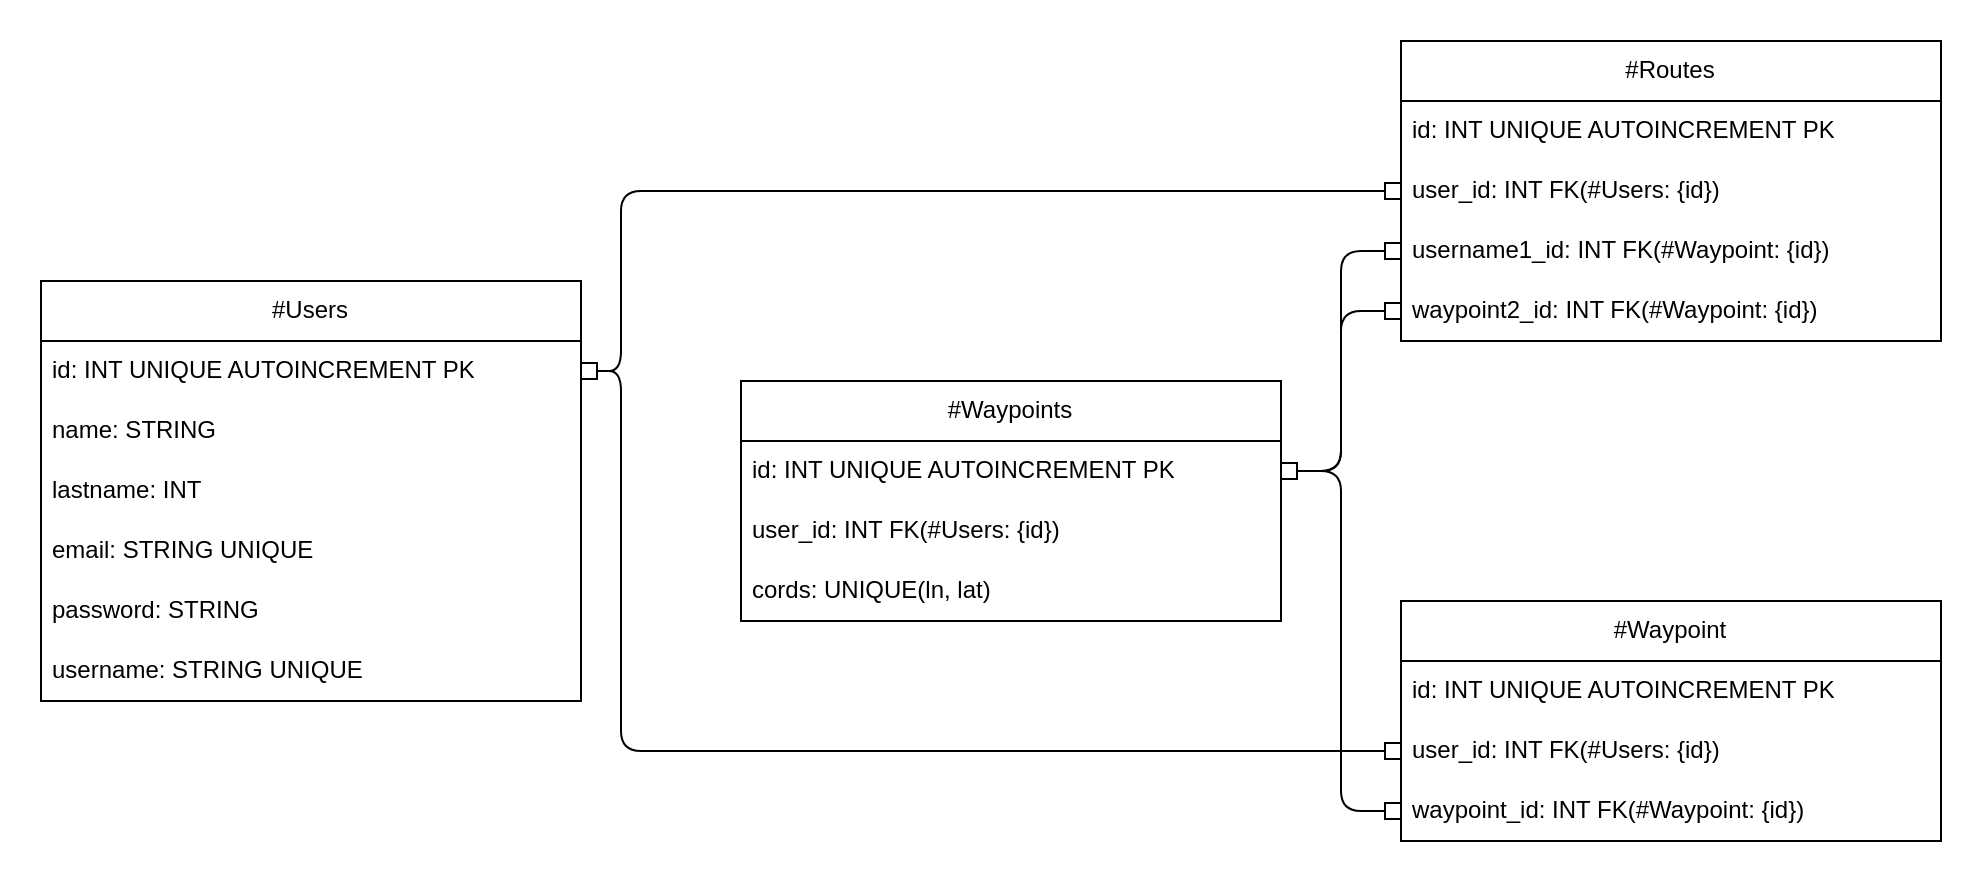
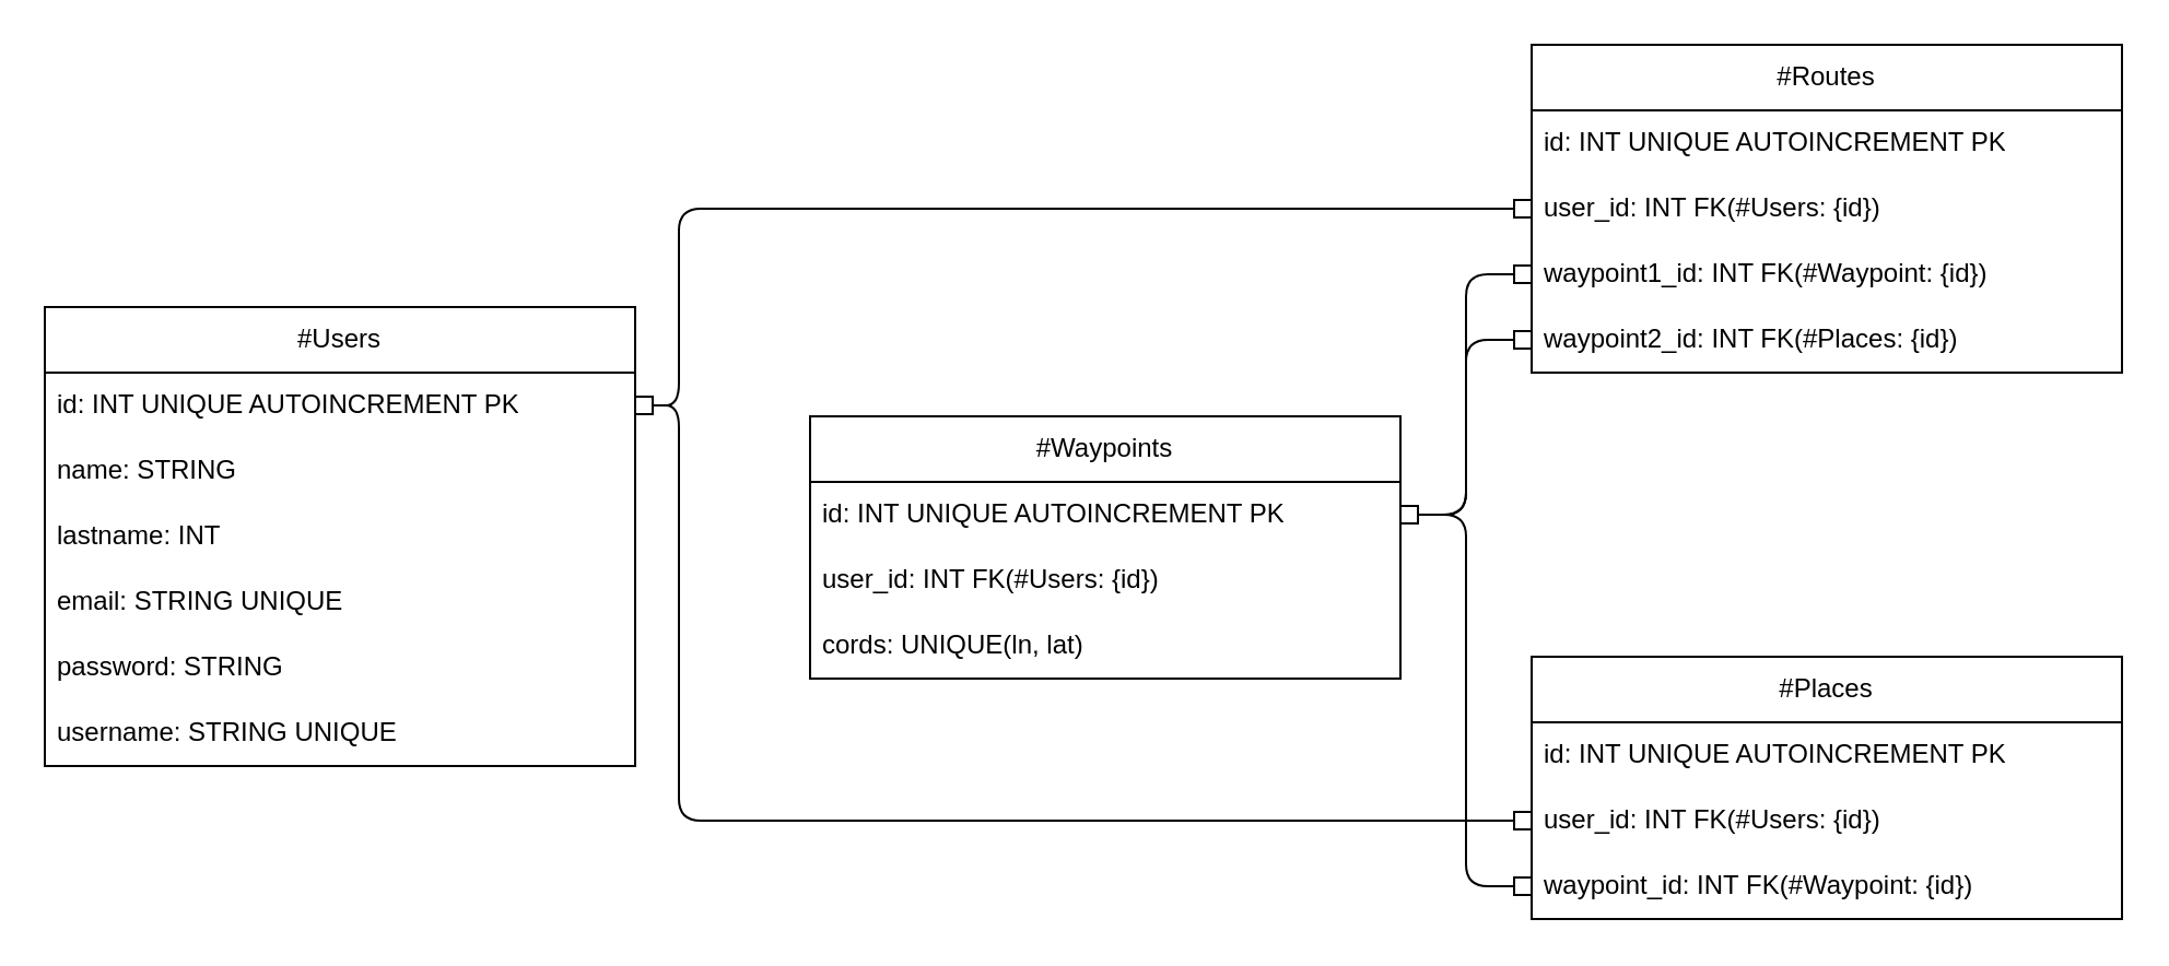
  <mxCell id="0" />
  <mxCell id="1" parent="0" />
  <mxCell id="2" value="#Users" style="swimlane;fontStyle=0;childLayout=stackLayout;horizontal=1;startSize=30;horizontalStack=0;resizeParent=1;resizeParentMax=0;resizeLast=0;collapsible=1;marginBottom=0;whiteSpace=wrap;html=1;movable=1;resizable=1;rotatable=1;deletable=1;editable=1;connectable=1;" parent="1" vertex="1"><mxGeometry x="20" y="140" width="270" height="210" as="geometry" /></mxCell>
  <mxCell id="3" value="id: INT UNIQUE AUTOINCREMENT PK" style="text;strokeColor=none;fillColor=none;align=left;verticalAlign=middle;spacingLeft=4;spacingRight=4;overflow=hidden;points=[[0,0.5],[1,0.5]];portConstraint=eastwest;rotatable=0;whiteSpace=wrap;html=1;" parent="2" vertex="1"><mxGeometry y="30" width="270" height="30" as="geometry" /></mxCell>
  <mxCell id="4" value="name: STRING" style="text;strokeColor=none;fillColor=none;align=left;verticalAlign=middle;spacingLeft=4;spacingRight=4;overflow=hidden;points=[[0,0.5],[1,0.5]];portConstraint=eastwest;rotatable=0;whiteSpace=wrap;html=1;" parent="2" vertex="1"><mxGeometry y="60" width="270" height="30" as="geometry" /></mxCell>
  <mxCell id="5" value="lastname: INT" style="text;strokeColor=none;fillColor=none;align=left;verticalAlign=middle;spacingLeft=4;spacingRight=4;overflow=hidden;points=[[0,0.5],[1,0.5]];portConstraint=eastwest;rotatable=0;whiteSpace=wrap;html=1;" parent="2" vertex="1"><mxGeometry y="90" width="270" height="30" as="geometry" /></mxCell>
  <mxCell id="6" value="email: STRING UNIQUE" style="text;strokeColor=none;fillColor=none;align=left;verticalAlign=middle;spacingLeft=4;spacingRight=4;overflow=hidden;points=[[0,0.5],[1,0.5]];portConstraint=eastwest;rotatable=0;whiteSpace=wrap;html=1;" parent="2" vertex="1"><mxGeometry y="120" width="270" height="30" as="geometry" /></mxCell>
  <mxCell id="7" value="password: STRING" style="text;strokeColor=none;fillColor=none;align=left;verticalAlign=middle;spacingLeft=4;spacingRight=4;overflow=hidden;points=[[0,0.5],[1,0.5]];portConstraint=eastwest;rotatable=0;whiteSpace=wrap;html=1;" parent="2" vertex="1"><mxGeometry y="150" width="270" height="30" as="geometry" /></mxCell>
  <mxCell id="8" value="username: STRING UNIQUE" style="text;strokeColor=none;fillColor=none;align=left;verticalAlign=middle;spacingLeft=4;spacingRight=4;overflow=hidden;points=[[0,0.5],[1,0.5]];portConstraint=eastwest;rotatable=0;whiteSpace=wrap;html=1;" parent="2" vertex="1"><mxGeometry y="180" width="270" height="30" as="geometry" /></mxCell>
  <mxCell id="9" value="#Waypoints" style="swimlane;fontStyle=0;childLayout=stackLayout;horizontal=1;startSize=30;horizontalStack=0;resizeParent=1;resizeParentMax=0;resizeLast=0;collapsible=1;marginBottom=0;whiteSpace=wrap;html=1;" parent="1" vertex="1"><mxGeometry x="370" y="190" width="270" height="120" as="geometry" /></mxCell>
  <mxCell id="10" value="id: INT UNIQUE AUTOINCREMENT PK" style="text;strokeColor=none;fillColor=none;align=left;verticalAlign=middle;spacingLeft=4;spacingRight=4;overflow=hidden;points=[[0,0.5],[1,0.5]];portConstraint=eastwest;rotatable=0;whiteSpace=wrap;html=1;" parent="9" vertex="1"><mxGeometry y="30" width="270" height="30" as="geometry" /></mxCell>
  <mxCell id="11" value="user_id: INT FK(#Users: {id})" style="text;strokeColor=none;fillColor=none;align=left;verticalAlign=middle;spacingLeft=4;spacingRight=4;overflow=hidden;points=[[0,0.5],[1,0.5]];portConstraint=eastwest;rotatable=0;whiteSpace=wrap;html=1;" parent="9" vertex="1"><mxGeometry y="60" width="270" height="30" as="geometry" /></mxCell>
  <mxCell id="12" value="cords: UNIQUE(ln, lat)" style="text;strokeColor=none;fillColor=none;align=left;verticalAlign=middle;spacingLeft=4;spacingRight=4;overflow=hidden;points=[[0,0.5],[1,0.5]];portConstraint=eastwest;rotatable=0;whiteSpace=wrap;html=1;" parent="9" vertex="1"><mxGeometry y="90" width="270" height="30" as="geometry" /></mxCell>
  <mxCell id="13" value="#Routes" style="swimlane;fontStyle=0;childLayout=stackLayout;horizontal=1;startSize=30;horizontalStack=0;resizeParent=1;resizeParentMax=0;resizeLast=0;collapsible=1;marginBottom=0;whiteSpace=wrap;html=1;" parent="1" vertex="1"><mxGeometry x="700" y="20" width="270" height="150" as="geometry" /></mxCell>
  <mxCell id="14" value="id: INT UNIQUE AUTOINCREMENT PK" style="text;strokeColor=none;fillColor=none;align=left;verticalAlign=middle;spacingLeft=4;spacingRight=4;overflow=hidden;points=[[0,0.5],[1,0.5]];portConstraint=eastwest;rotatable=0;whiteSpace=wrap;html=1;" parent="13" vertex="1"><mxGeometry y="30" width="270" height="30" as="geometry" /></mxCell>
  <mxCell id="15" value="user_id: INT FK(#Users: {id})" style="text;strokeColor=none;fillColor=none;align=left;verticalAlign=middle;spacingLeft=4;spacingRight=4;overflow=hidden;points=[[0,0.5],[1,0.5]];portConstraint=eastwest;rotatable=0;whiteSpace=wrap;html=1;" parent="13" vertex="1"><mxGeometry y="60" width="270" height="30" as="geometry" /></mxCell>
- <mxCell id="16" value="username1_id: INT FK(#&lt;span style=&quot;text-align: center;&quot;&gt;Waypoint&lt;/span&gt;: {id})" style="text;strokeColor=none;fillColor=none;align=left;verticalAlign=middle;spacingLeft=4;spacingRight=4;overflow=hidden;points=[[0,0.5],[1,0.5]];portConstraint=eastwest;rotatable=0;whiteSpace=wrap;html=1;" parent="13" vertex="1"><mxGeometry y="90" width="270" height="30" as="geometry" /></mxCell>
- <mxCell id="17" value="waypoint2_id: INT FK(#&lt;span style=&quot;border-color: var(--border-color); text-align: center;&quot;&gt;Waypoint&lt;/span&gt;: {id})" style="text;strokeColor=none;fillColor=none;align=left;verticalAlign=middle;spacingLeft=4;spacingRight=4;overflow=hidden;points=[[0,0.5],[1,0.5]];portConstraint=eastwest;rotatable=0;whiteSpace=wrap;html=1;" parent="13" vertex="1"><mxGeometry y="120" width="270" height="30" as="geometry" /></mxCell>
- <mxCell id="18" value="#Waypoint" style="swimlane;fontStyle=0;childLayout=stackLayout;horizontal=1;startSize=30;horizontalStack=0;resizeParent=1;resizeParentMax=0;resizeLast=0;collapsible=1;marginBottom=0;whiteSpace=wrap;html=1;" parent="1" vertex="1"><mxGeometry x="700" y="300" width="270" height="120" as="geometry" /></mxCell>
+ <mxCell id="16" value="waypoint1_id: INT FK(#&lt;span style=&quot;text-align: center;&quot;&gt;Waypoint&lt;/span&gt;: {id})" style="text;strokeColor=none;fillColor=none;align=left;verticalAlign=middle;spacingLeft=4;spacingRight=4;overflow=hidden;points=[[0,0.5],[1,0.5]];portConstraint=eastwest;rotatable=0;whiteSpace=wrap;html=1;" parent="13" vertex="1"><mxGeometry y="90" width="270" height="30" as="geometry" /></mxCell>
+ <mxCell id="17" value="waypoint2_id: INT FK(#&lt;span style=&quot;border-color: var(--border-color); text-align: center;&quot;&gt;Places&lt;/span&gt;: {id})" style="text;strokeColor=none;fillColor=none;align=left;verticalAlign=middle;spacingLeft=4;spacingRight=4;overflow=hidden;points=[[0,0.5],[1,0.5]];portConstraint=eastwest;rotatable=0;whiteSpace=wrap;html=1;" parent="13" vertex="1"><mxGeometry y="120" width="270" height="30" as="geometry" /></mxCell>
+ <mxCell id="18" value="#Places" style="swimlane;fontStyle=0;childLayout=stackLayout;horizontal=1;startSize=30;horizontalStack=0;resizeParent=1;resizeParentMax=0;resizeLast=0;collapsible=1;marginBottom=0;whiteSpace=wrap;html=1;" parent="1" vertex="1"><mxGeometry x="700" y="300" width="270" height="120" as="geometry" /></mxCell>
  <mxCell id="19" value="id: INT UNIQUE AUTOINCREMENT PK" style="text;strokeColor=none;fillColor=none;align=left;verticalAlign=middle;spacingLeft=4;spacingRight=4;overflow=hidden;points=[[0,0.5],[1,0.5]];portConstraint=eastwest;rotatable=0;whiteSpace=wrap;html=1;" parent="18" vertex="1"><mxGeometry y="30" width="270" height="30" as="geometry" /></mxCell>
  <mxCell id="20" value="user_id: INT FK(#Users: {id})" style="text;strokeColor=none;fillColor=none;align=left;verticalAlign=middle;spacingLeft=4;spacingRight=4;overflow=hidden;points=[[0,0.5],[1,0.5]];portConstraint=eastwest;rotatable=0;whiteSpace=wrap;html=1;" parent="18" vertex="1"><mxGeometry y="60" width="270" height="30" as="geometry" /></mxCell>
  <mxCell id="21" value="waypoint_id: INT FK(#&lt;span style=&quot;text-align: center;&quot;&gt;Waypoint&lt;/span&gt;: {id})" style="text;strokeColor=none;fillColor=none;align=left;verticalAlign=middle;spacingLeft=4;spacingRight=4;overflow=hidden;points=[[0,0.5],[1,0.5]];portConstraint=eastwest;rotatable=0;whiteSpace=wrap;html=1;" parent="18" vertex="1"><mxGeometry y="90" width="270" height="30" as="geometry" /></mxCell>
  <mxCell id="22" style="edgeStyle=orthogonalEdgeStyle;html=1;exitX=1;exitY=0.5;exitDx=0;exitDy=0;entryX=0;entryY=0.5;entryDx=0;entryDy=0;startArrow=box;startFill=0;endArrow=box;endFill=0;" parent="1" source="10" target="16" edge="1"><mxGeometry relative="1" as="geometry" /></mxCell>
  <mxCell id="23" style="edgeStyle=orthogonalEdgeStyle;html=1;exitX=0;exitY=0.5;exitDx=0;exitDy=0;startArrow=box;startFill=0;endArrow=box;endFill=0;" parent="1" source="17" target="10" edge="1"><mxGeometry relative="1" as="geometry" /></mxCell>
  <mxCell id="24" style="edgeStyle=orthogonalEdgeStyle;html=1;exitX=0;exitY=0.5;exitDx=0;exitDy=0;startArrow=box;startFill=0;endArrow=box;endFill=0;" parent="1" source="15" target="3" edge="1"><mxGeometry relative="1" as="geometry"><Array as="points"><mxPoint x="310" y="95" /><mxPoint x="310" y="185" /></Array></mxGeometry></mxCell>
  <mxCell id="25" style="edgeStyle=orthogonalEdgeStyle;html=1;exitX=0;exitY=0.5;exitDx=0;exitDy=0;startArrow=box;startFill=0;endArrow=box;endFill=0;" parent="1" source="20" target="3" edge="1"><mxGeometry relative="1" as="geometry"><Array as="points"><mxPoint x="310" y="375" /><mxPoint x="310" y="185" /></Array></mxGeometry></mxCell>
  <mxCell id="26" style="edgeStyle=orthogonalEdgeStyle;html=1;exitX=0;exitY=0.5;exitDx=0;exitDy=0;startArrow=box;startFill=0;endArrow=box;endFill=0;" parent="1" source="21" target="10" edge="1"><mxGeometry relative="1" as="geometry" /></mxCell>
